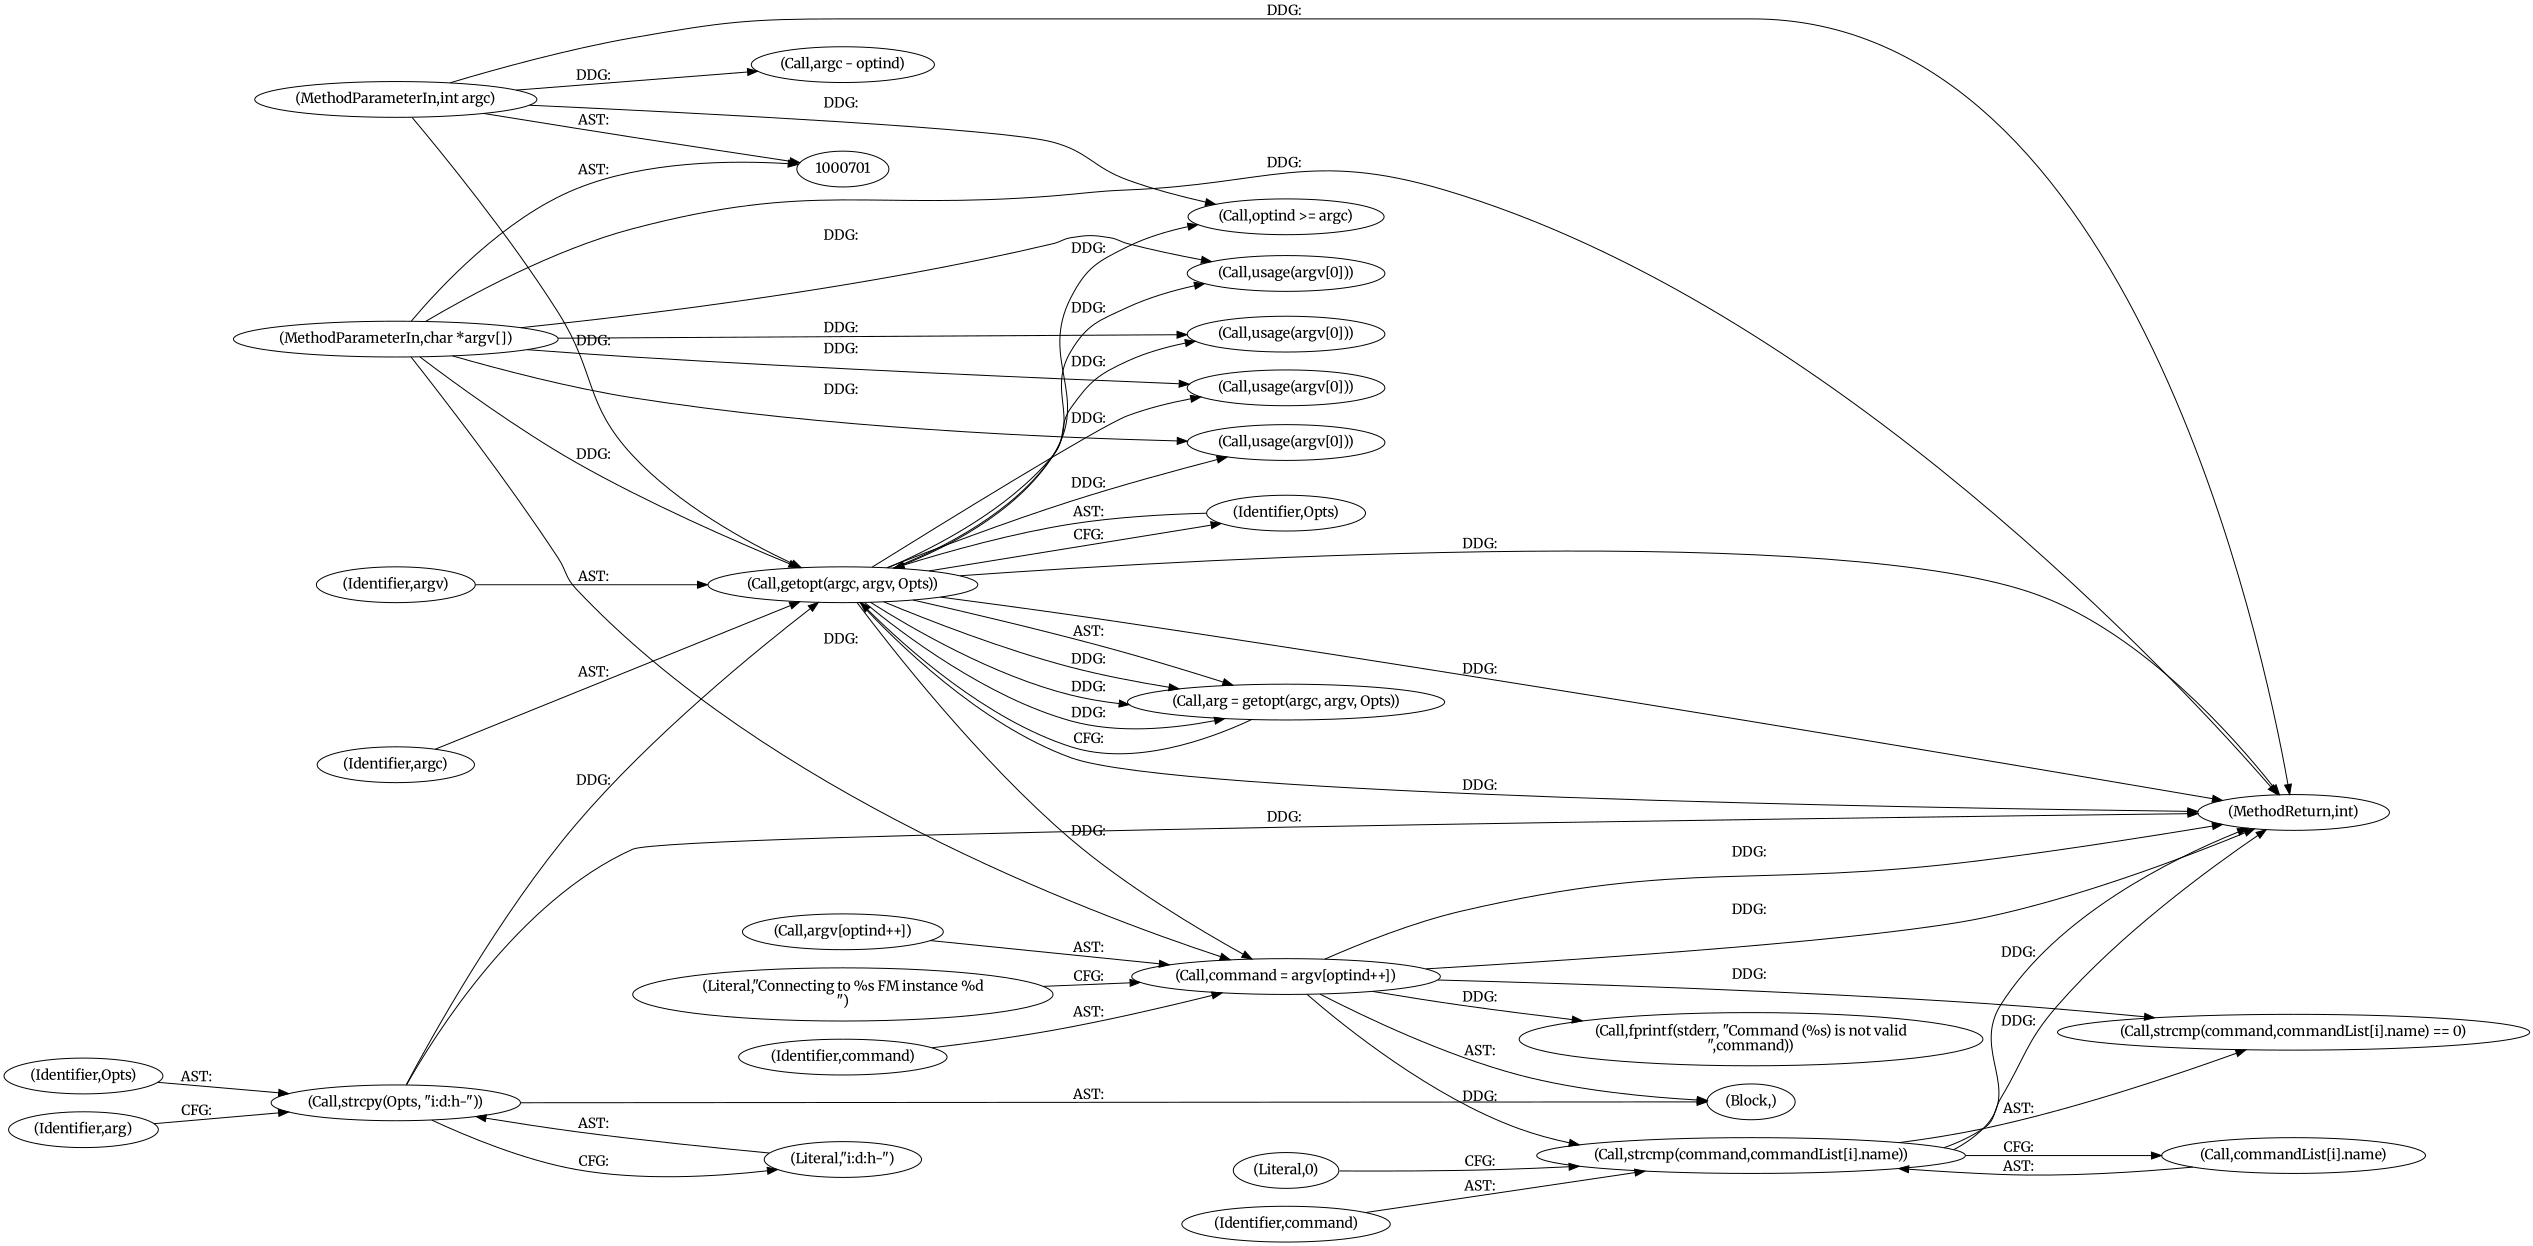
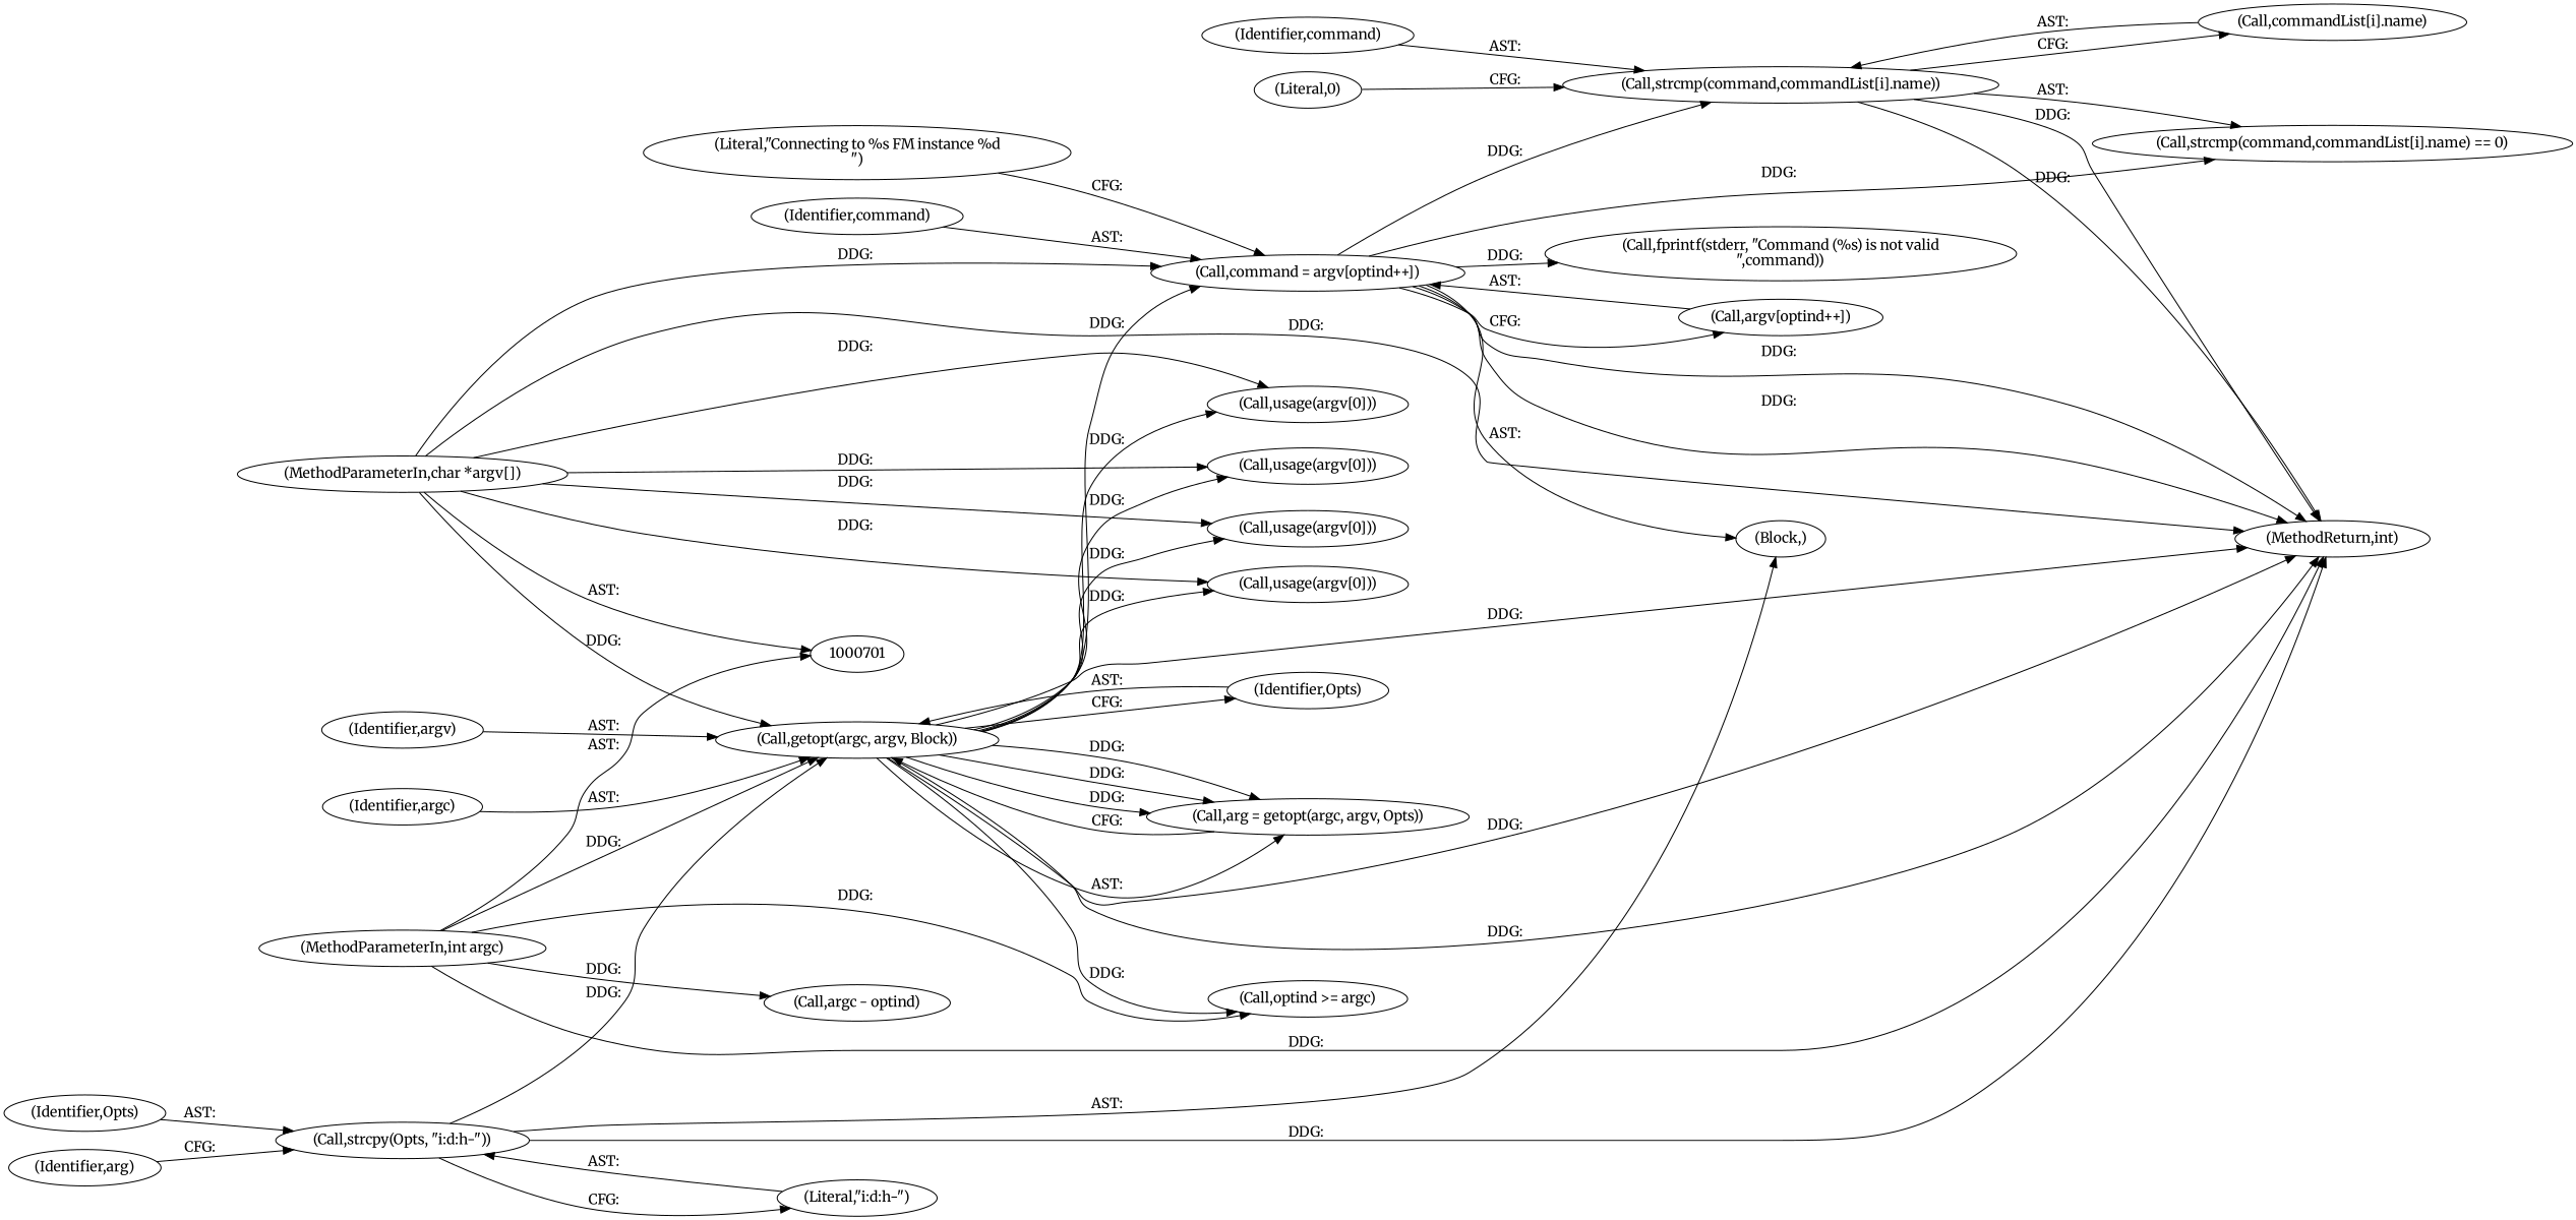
  digraph {
    fontname=Merriweather
    rankdir=LR
    node [fontname=Merriweather]
    edge [fontname=Merriweather]
    n1 [label="(Call,strcmp(command,commandList[i].name))"]
    n2 [label="(Call,strcmp(command,commandList[i].name) == 0)"]
    n3 [label="(Call,commandList[i].name)"]
    n4 [label="(MethodReturn,int)"]
    n5 [label="(Call,command = argv[optind++])"]
    n6 [label="(Call,argv[optind++])"]
    n7 [label="(Call,fprintf(stderr, \"Command (%s) is not valid\n\",command))"]
    n8 [label="(Block,)"]
-   n9 [label="(Call,getopt(argc, argv, Opts))"]
+   n9 [label="(Call,getopt(argc, argv, Block))"]
    n10 [label="(Call,arg = getopt(argc, argv, Opts))"]
    n11 [label="(Call,usage(argv[0]))"]
    n12 [label="(Call,usage(argv[0]))"]
    n13 [label="(Identifier,Opts)"]
    n14 [label="(Call,optind >= argc)"]
    n15 [label="(Call,usage(argv[0]))"]
    n16 [label="(Call,usage(argv[0]))"]
    n17 [label="(MethodParameterIn,int argc)"]
    n18 [label="(Call,argc - optind)"]
    n19 [label=1000701]
    n20 [label="(MethodParameterIn,char *argv[])"]
    n21 [label="(Call,strcpy(Opts, \"i:d:h-\"))"]
    n22 [label="(Literal,\"i:d:h-\")"]
    n23 [label="(Literal,\"Connecting to %s FM instance %d\n\")"]
    n24 [label="(Identifier,Opts)"]
    n25 [label="(Identifier,command)"]
    n26 [label="(Identifier,command)"]
    n27 [label="(Identifier,argc)"]
    n28 [label="(Identifier,argv)"]
    n29 [label="(Literal,0)"]
    n30 [label="(Identifier,arg)"]
    n1 -> n2 [label="AST: "]
    n1 -> n3 [label="CFG: "]
    n1 -> n4 [label="DDG: "]
    n1 -> n4 [label="DDG: "]
    n3 -> n1 [label="AST: "]
    n5 -> n1 [label="DDG: "]
    n5 -> n2 [label="DDG: "]
    n5 -> n4 [label="DDG: "]
    n5 -> n4 [label="DDG: "]
+   n5 -> n6 [label="CFG: "]
    n5 -> n7 [label="DDG: "]
    n5 -> n8 [label="AST: "]
    n6 -> n5 [label="AST: "]
    n9 -> n4 [label="DDG: "]
    n9 -> n4 [label="DDG: "]
    n9 -> n4 [label="DDG: "]
    n9 -> n5 [label="DDG: "]
    n9 -> n10 [label="AST: "]
    n9 -> n10 [label="DDG: "]
    n9 -> n10 [label="DDG: "]
    n9 -> n10 [label="DDG: "]
    n9 -> n11 [label="DDG: "]
    n9 -> n12 [label="DDG: "]
    n9 -> n13 [label="CFG: "]
    n9 -> n14 [label="DDG: "]
    n9 -> n15 [label="DDG: "]
    n9 -> n16 [label="DDG: "]
    n10 -> n9 [label="CFG: "]
    n13 -> n9 [label="AST: "]
    n17 -> n4 [label="DDG: "]
    n17 -> n9 [label="DDG: "]
    n17 -> n14 [label="DDG: "]
    n17 -> n18 [label="DDG: "]
    n17 -> n19 [label="AST: "]
    n20 -> n4 [label="DDG: "]
    n20 -> n5 [label="DDG: "]
    n20 -> n9 [label="DDG: "]
    n20 -> n11 [label="DDG: "]
    n20 -> n12 [label="DDG: "]
    n20 -> n15 [label="DDG: "]
    n20 -> n16 [label="DDG: "]
    n20 -> n19 [label="AST: "]
    n21 -> n4 [label="DDG: "]
    n21 -> n8 [label="AST: "]
    n21 -> n9 [label="DDG: "]
    n21 -> n22 [label="CFG: "]
    n22 -> n21 [label="AST: "]
    n23 -> n5 [label="CFG: "]
    n24 -> n21 [label="AST: "]
    n25 -> n1 [label="AST: "]
    n26 -> n5 [label="AST: "]
    n27 -> n9 [label="AST: "]
    n28 -> n9 [label="AST: "]
    n29 -> n1 [label="CFG: "]
    n30 -> n21 [label="CFG: "]
  }
